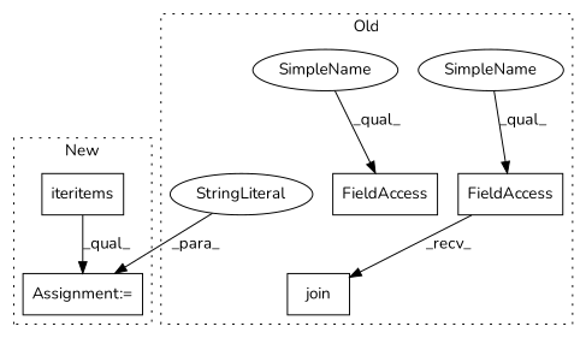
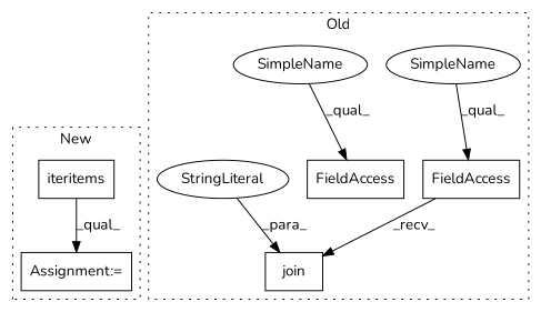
  digraph {
    fontname=Nunito
    node [a=32 fontname=Nunito l=2 s=678 shape=box]
    edge [fontname=Nunito]
    n1 [l="5,1" label=join s="686,739"]
    n2 [a=22 l=7 label=FieldAccess]
    n3 [a=45 l=29 label=StringLiteral s=710 shape=ellipse]
    n4 [a=22 l=10 label=FieldAccess s=1217]
    n5 [a=42 label=SimpleName s=1217 shape=ellipse]
    n6 [a=42 label=SimpleName shape=ellipse]
    n7 [l=11 label=iteritems s=1360]
    n8 [a=7 l="69,2" label="Assignment:=" s="1268,1371"]
    subgraph cluster_1 {
      label=Old
      style=dotted
      n1
      n2
      n3
      n4
      n5
      n6
    }
    subgraph cluster_2 {
      label=New
      style=dotted
      n7
      n8
    }
    n2 -> n1 [label=_recv_]
-   n3 -> n8 [label=_para_]
+   n3 -> n1 [label=_para_]
    n5 -> n4 [label=_qual_]
    n6 -> n2 [label=_qual_]
    n7 -> n8 [label=_qual_]
  }
